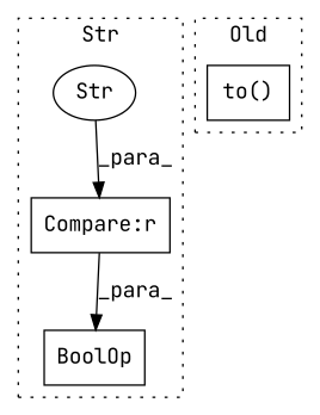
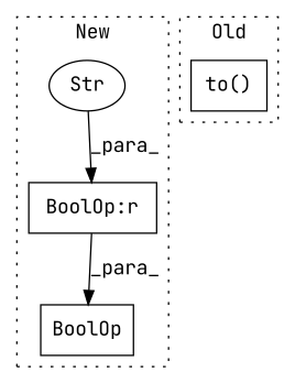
  digraph {
    fontname="JetBrains Mono"
    node [shape=box fontname="JetBrains Mono"]
    edge [fontname="JetBrains Mono"]
    n1 [a=72 l=48 label=BoolOp s=2043]
-   n2 [a=40 l=22 label="Compare:r" s=2069]
+   n2 [a=40 l=22 label="BoolOp:r" s=2069]
    n3 [a=66 l=5 label=Str s=2086 shape=ellipse]
    n4 [a=75 l="7,1" label="to()" s="1625,1638"]
    subgraph cluster_1 {
-     label=Str
+     label=New
      style=dotted
      n1
      n2
      n3
    }
    subgraph cluster_2 {
      label=Old
      style=dotted
      n4
    }
    n2 -> n1 [label=_para_]
    n3 -> n2 [label=_para_]
  }
